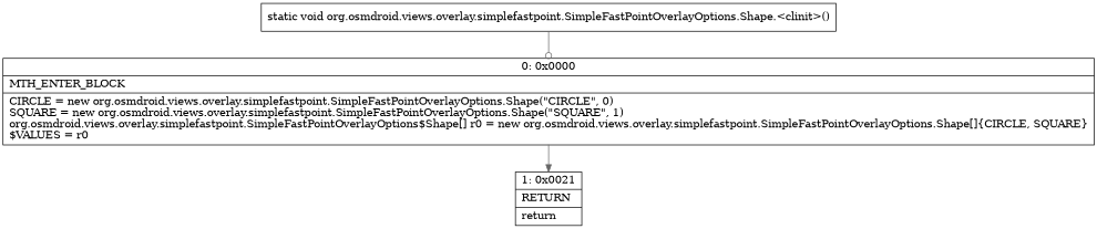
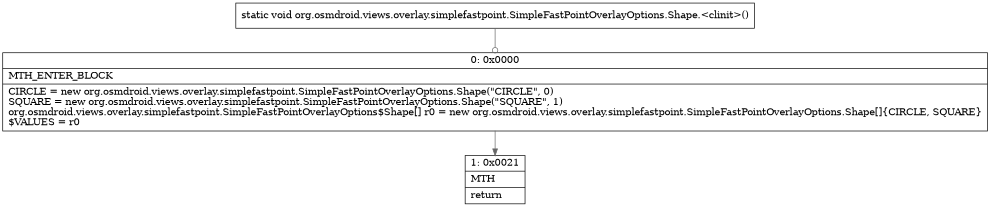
  digraph {
    fontname="DejaVu Serif"
    node [shape=record fontname="DejaVu Serif"]
    edge [color=gray40 fontname="DejaVu Serif"]
    n1 [label="{0\:\ 0x0000|MTH_ENTER_BLOCK\l|CIRCLE = new org.osmdroid.views.overlay.simplefastpoint.SimpleFastPointOverlayOptions.Shape(\"CIRCLE\", 0)\lSQUARE = new org.osmdroid.views.overlay.simplefastpoint.SimpleFastPointOverlayOptions.Shape(\"SQUARE\", 1)\lorg.osmdroid.views.overlay.simplefastpoint.SimpleFastPointOverlayOptions$Shape[] r0 = new org.osmdroid.views.overlay.simplefastpoint.SimpleFastPointOverlayOptions.Shape[]\{CIRCLE, SQUARE\}\l$VALUES = r0\l}"]
-   n2 [label="{1\:\ 0x0021|RETURN\l|return\l}"]
+   n2 [label="{1\:\ 0x0021|MTH\l|return\l}"]
    n3 [label="{static void org.osmdroid.views.overlay.simplefastpoint.SimpleFastPointOverlayOptions.Shape.\<clinit\>() }"]
    n1 -> n2 [arrowhead=normal]
    n3 -> n1 [arrowhead=odot]
  }
